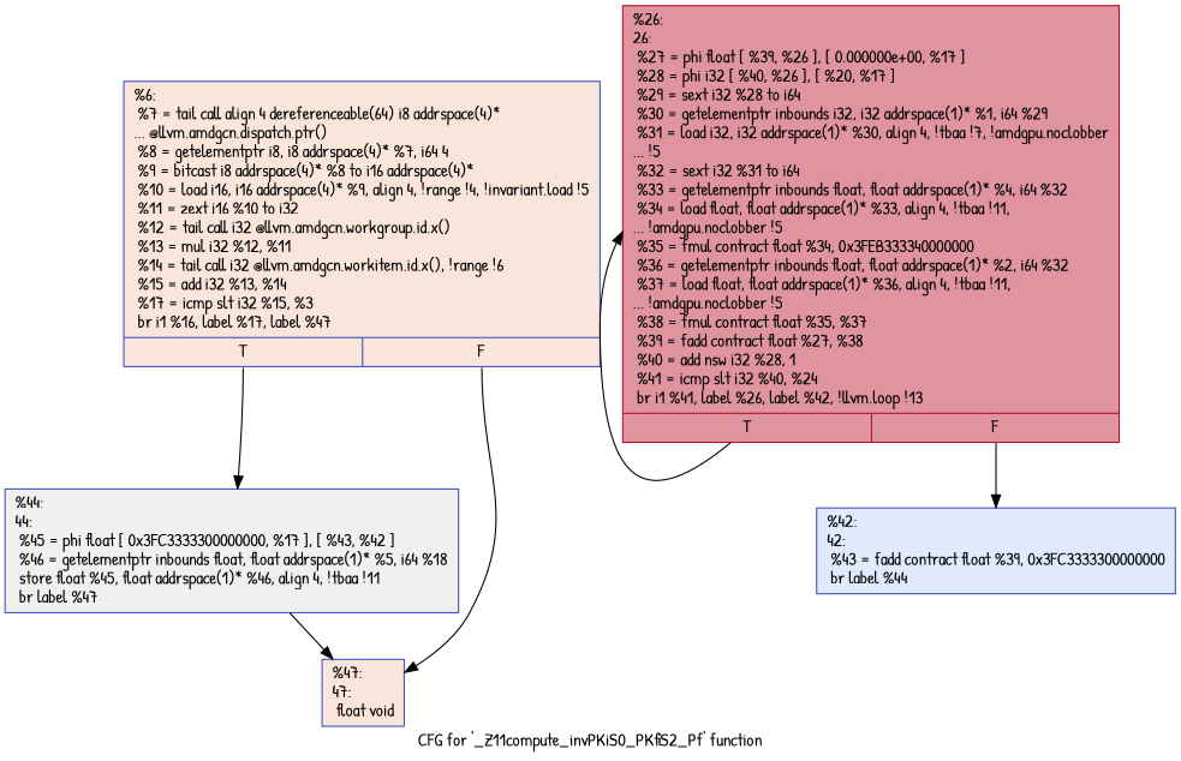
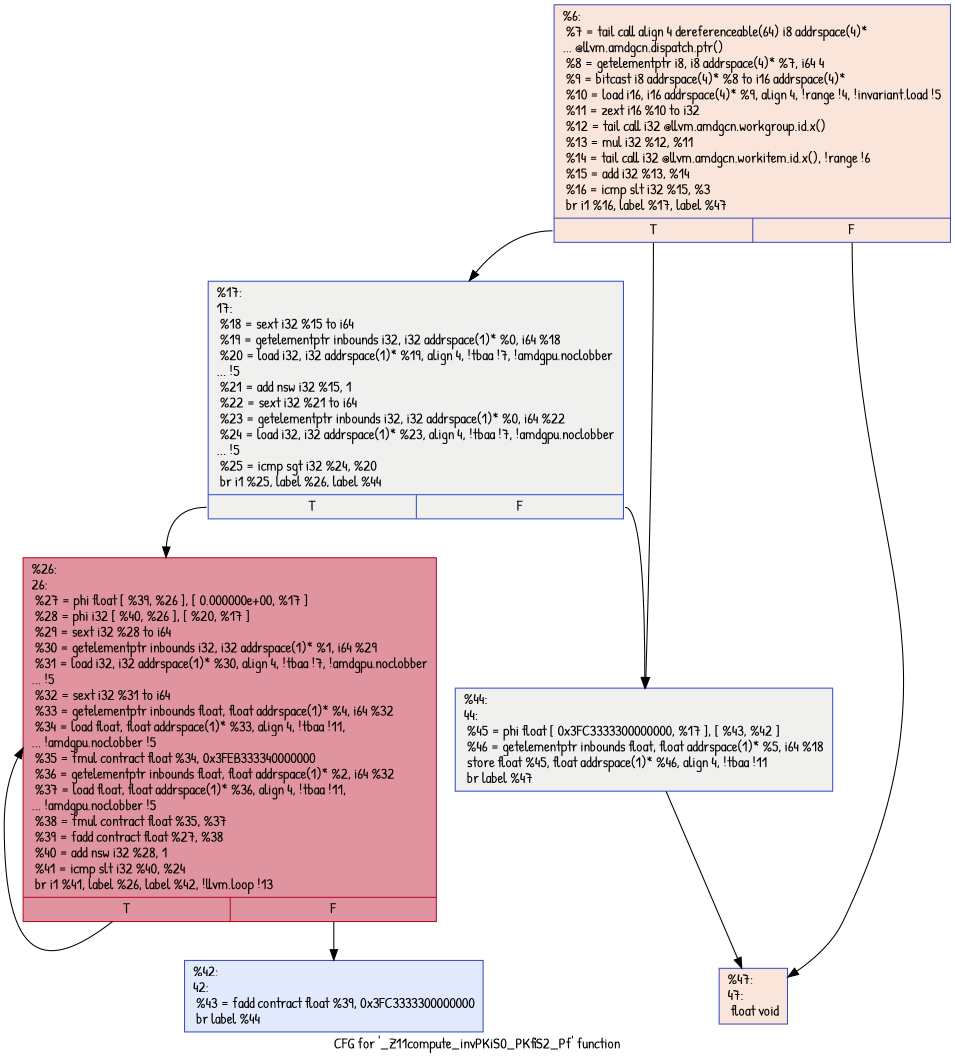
  digraph {
    fontname="Patrick Hand"
    label="CFG for '_Z11compute_invPKiS0_PKfiS2_Pf' function"
    node [color="#3d50c3ff" fillcolor="#f4c5ad70" fontname="Patrick Hand" shape=record style=filled]
    edge [fontname="Patrick Hand" tailport=s0]
-   n1 [label="{%6:\l  %7 = tail call align 4 dereferenceable(64) i8 addrspace(4)*\l... @llvm.amdgcn.dispatch.ptr()\l  %8 = getelementptr i8, i8 addrspace(4)* %7, i64 4\l  %9 = bitcast i8 addrspace(4)* %8 to i16 addrspace(4)*\l  %10 = load i16, i16 addrspace(4)* %9, align 4, !range !4, !invariant.load !5\l  %11 = zext i16 %10 to i32\l  %12 = tail call i32 @llvm.amdgcn.workgroup.id.x()\l  %13 = mul i32 %12, %11\l  %14 = tail call i32 @llvm.amdgcn.workitem.id.x(), !range !6\l  %15 = add i32 %13, %14\l  %17 = icmp slt i32 %15, %3\l  br i1 %16, label %17, label %47\l|{<s0>T|<s1>F}}"]
+   n1 [label="{%6:\l  %7 = tail call align 4 dereferenceable(64) i8 addrspace(4)*\l... @llvm.amdgcn.dispatch.ptr()\l  %8 = getelementptr i8, i8 addrspace(4)* %7, i64 4\l  %9 = bitcast i8 addrspace(4)* %8 to i16 addrspace(4)*\l  %10 = load i16, i16 addrspace(4)* %9, align 4, !range !4, !invariant.load !5\l  %11 = zext i16 %10 to i32\l  %12 = tail call i32 @llvm.amdgcn.workgroup.id.x()\l  %13 = mul i32 %12, %11\l  %14 = tail call i32 @llvm.amdgcn.workitem.id.x(), !range !6\l  %15 = add i32 %13, %14\l  %16 = icmp slt i32 %15, %3\l  br i1 %16, label %17, label %47\l|{<s0>T|<s1>F}}"]
+   n2 [fillcolor="#dedcdb70" label="{%17:\l17:                                               \l  %18 = sext i32 %15 to i64\l  %19 = getelementptr inbounds i32, i32 addrspace(1)* %0, i64 %18\l  %20 = load i32, i32 addrspace(1)* %19, align 4, !tbaa !7, !amdgpu.noclobber\l... !5\l  %21 = add nsw i32 %15, 1\l  %22 = sext i32 %21 to i64\l  %23 = getelementptr inbounds i32, i32 addrspace(1)* %0, i64 %22\l  %24 = load i32, i32 addrspace(1)* %23, align 4, !tbaa !7, !amdgpu.noclobber\l... !5\l  %25 = icmp sgt i32 %24, %20\l  br i1 %25, label %26, label %44\l|{<s0>T|<s1>F}}"]
    n3 [label="{%47:\l47:                                               \l  float void\l}"]
    n4 [fillcolor="#dedcdb70" label="{%44:\l44:                                               \l  %45 = phi float [ 0x3FC3333300000000, %17 ], [ %43, %42 ]\l  %46 = getelementptr inbounds float, float addrspace(1)* %5, i64 %18\l  store float %45, float addrspace(1)* %46, align 4, !tbaa !11\l  br label %47\l}"]
    n5 [color="#b70d28ff" fillcolor="#b70d2870" label="{%26:\l26:                                               \l  %27 = phi float [ %39, %26 ], [ 0.000000e+00, %17 ]\l  %28 = phi i32 [ %40, %26 ], [ %20, %17 ]\l  %29 = sext i32 %28 to i64\l  %30 = getelementptr inbounds i32, i32 addrspace(1)* %1, i64 %29\l  %31 = load i32, i32 addrspace(1)* %30, align 4, !tbaa !7, !amdgpu.noclobber\l... !5\l  %32 = sext i32 %31 to i64\l  %33 = getelementptr inbounds float, float addrspace(1)* %4, i64 %32\l  %34 = load float, float addrspace(1)* %33, align 4, !tbaa !11,\l... !amdgpu.noclobber !5\l  %35 = fmul contract float %34, 0x3FEB333340000000\l  %36 = getelementptr inbounds float, float addrspace(1)* %2, i64 %32\l  %37 = load float, float addrspace(1)* %36, align 4, !tbaa !11,\l... !amdgpu.noclobber !5\l  %38 = fmul contract float %35, %37\l  %39 = fadd contract float %27, %38\l  %40 = add nsw i32 %28, 1\l  %41 = icmp slt i32 %40, %24\l  br i1 %41, label %26, label %42, !llvm.loop !13\l|{<s0>T|<s1>F}}"]
    n6 [fillcolor="#b9d0f970" label="{%42:\l42:                                               \l  %43 = fadd contract float %39, 0x3FC3333300000000\l  br label %44\l}"]
+   n1 -> n2
    n1 -> n3 [tailport=s1]
    n1 -> n4
+   n2 -> n4 [tailport=s1]
+   n2 -> n5
    n4 -> n3
    n5 -> n5
    n5 -> n6 [tailport=s1]
  }
